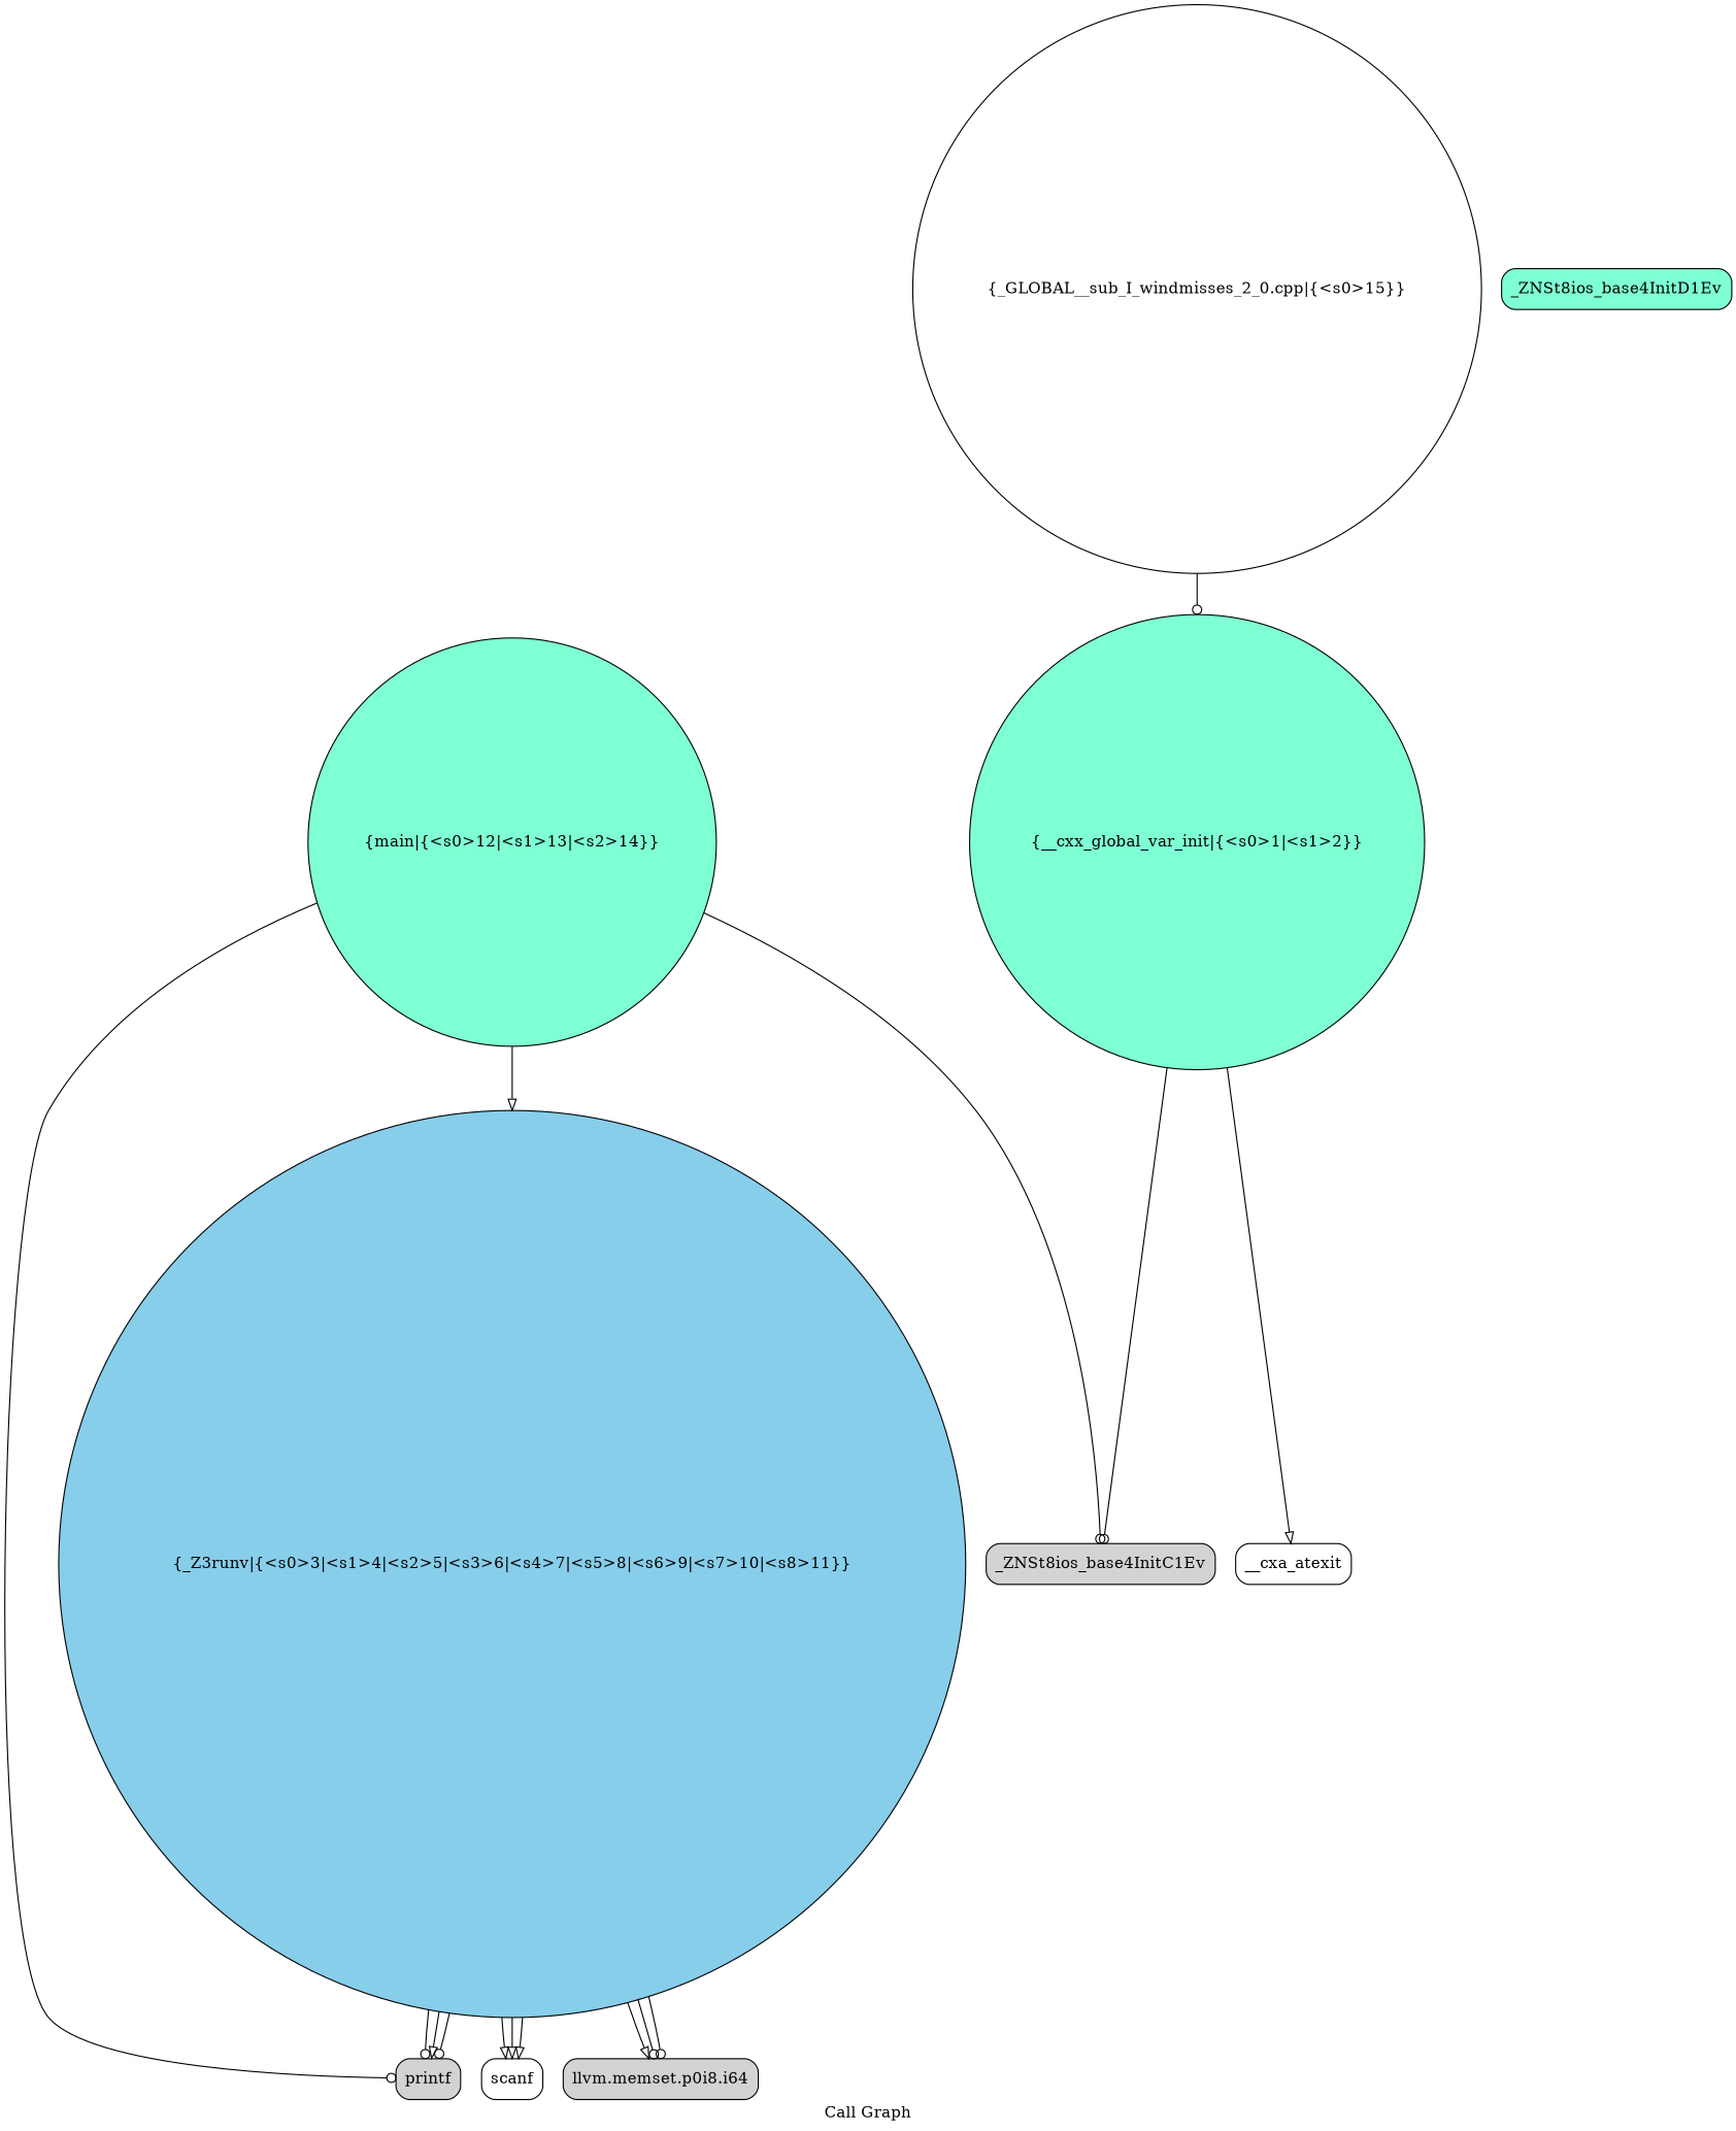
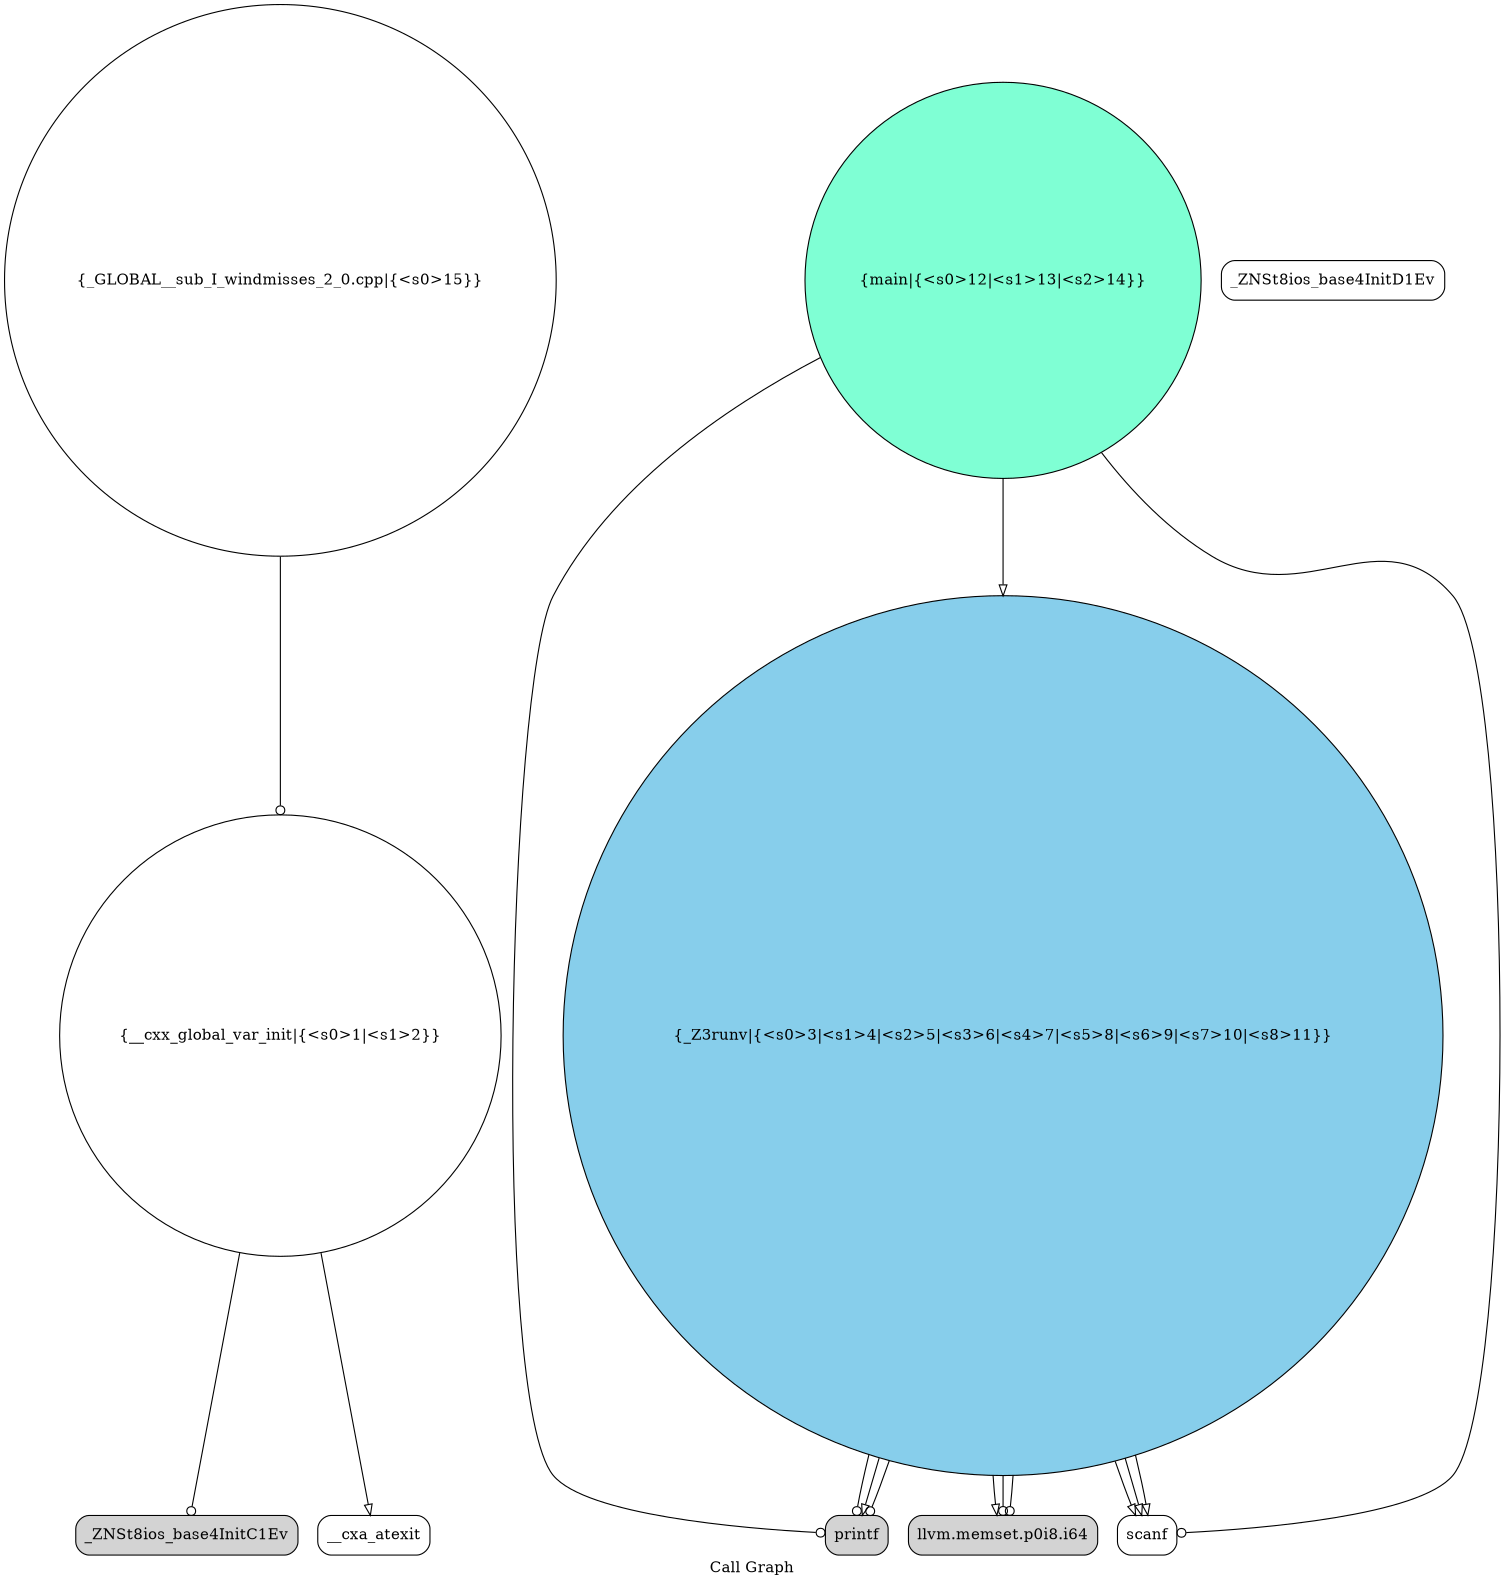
  digraph {
    label="Call Graph"
    node [fillcolor=white shape=Mrecord style=filled]
    edge [arrowhead=odot color=black tailport=s0]
-   n1 [fillcolor=aquamarine label="{__cxx_global_var_init|{<s0>1|<s1>2}}" shape=circle]
+   n1 [label="{__cxx_global_var_init|{<s0>1|<s1>2}}" shape=circle]
    n2 [fillcolor=lightgrey label="{_ZNSt8ios_base4InitC1Ev}"]
    n3 [label="{__cxa_atexit}"]
    n4 [fillcolor=lightgrey label="{printf}"]
-   n5 [fillcolor=aquamarine label="{_ZNSt8ios_base4InitD1Ev}"]
+   n5 [label="{_ZNSt8ios_base4InitD1Ev}"]
    n6 [label="{_GLOBAL__sub_I_windmisses_2_0.cpp|{<s0>15}}" shape=circle]
    n7 [fillcolor=skyblue label="{_Z3runv|{<s0>3|<s1>4|<s2>5|<s3>6|<s4>7|<s5>8|<s6>9|<s7>10|<s8>11}}" shape=circle]
    n8 [label="{scanf}"]
    n9 [fillcolor=lightgrey label="{llvm.memset.p0i8.i64}"]
    n10 [fillcolor=aquamarine label="{main|{<s0>12|<s1>13|<s2>14}}" shape=circle]
    n1 -> n2
    n1 -> n3 [arrowhead=onormal tailport=s1]
    n6 -> n1
    n7 -> n4 [tailport=s6]
    n7 -> n4 [arrowhead=onormal tailport=s7]
    n7 -> n4 [tailport=s8]
    n7 -> n8 [arrowhead=onormal]
    n7 -> n8 [arrowhead=onormal tailport=s1]
    n7 -> n8 [arrowhead=onormal tailport=s2]
    n7 -> n9 [arrowhead=onormal tailport=s3]
    n7 -> n9 [tailport=s4]
    n7 -> n9 [tailport=s5]
    n10 -> n4 [tailport=s1]
    n10 -> n7 [arrowhead=onormal tailport=s2]
-   n10 -> n2
+   n10 -> n8
  }
